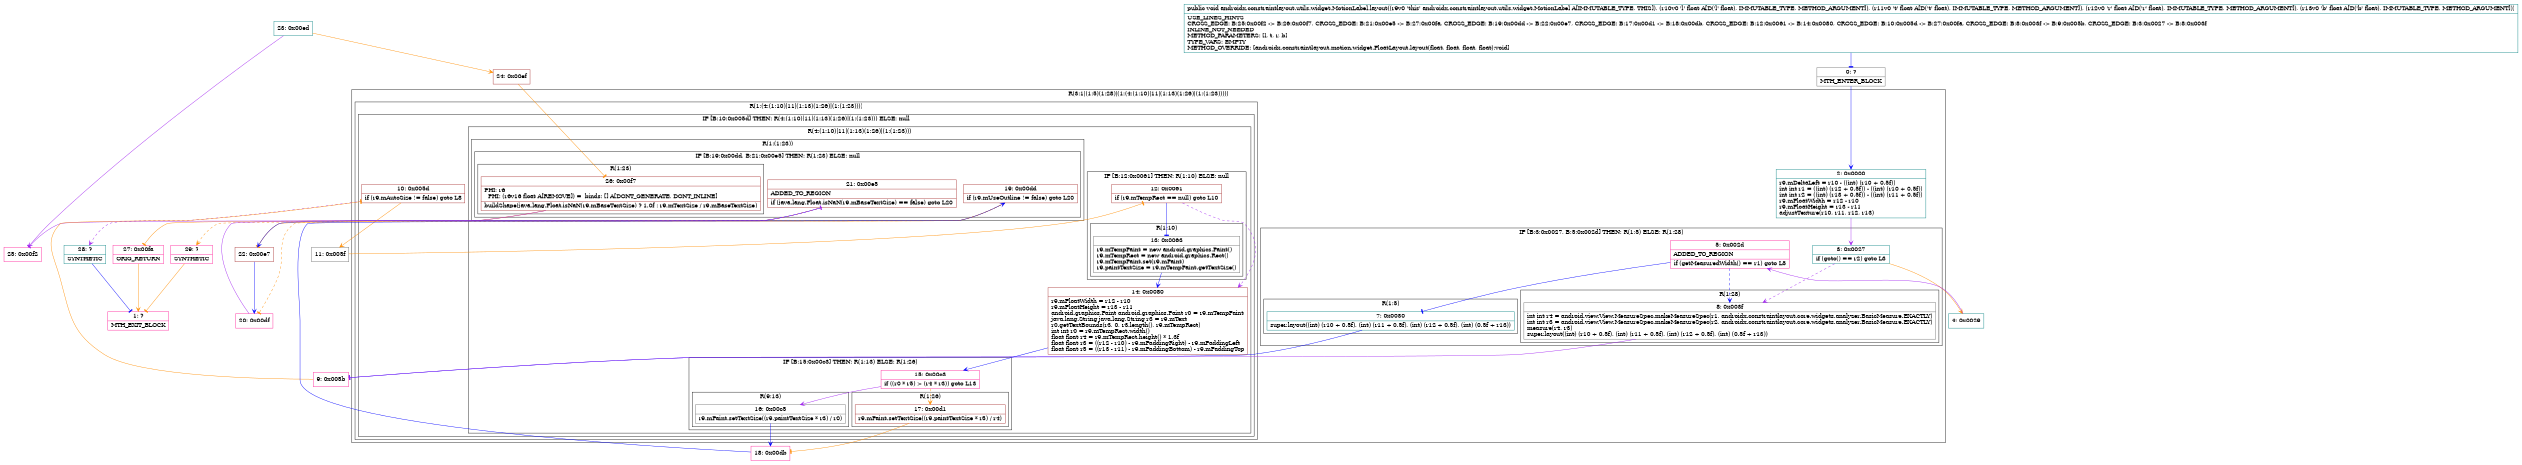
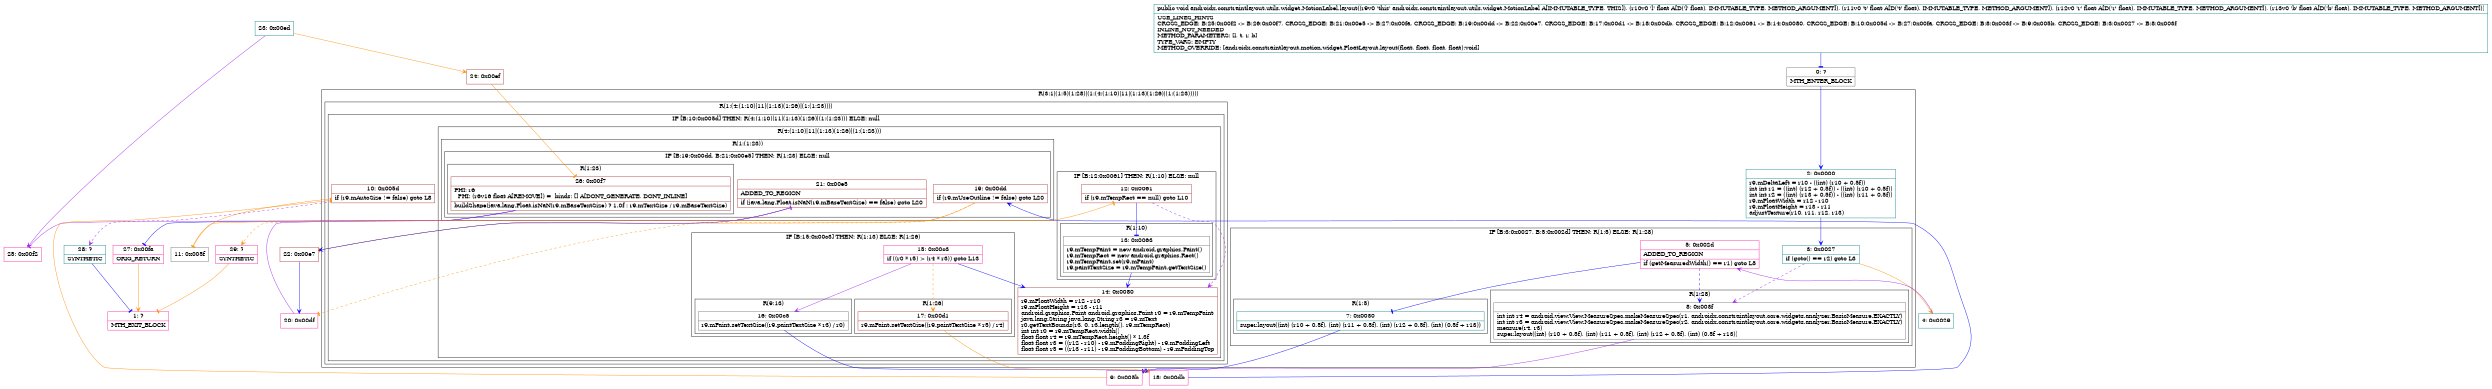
  digraph {
    node [color=deeppink shape=record]
    edge [arrowhead=vee color=darkorange]
    n1 [color=teal label="{7\:\ 0x0030|super.layout((int) (r10 + 0.5f), (int) (r11 + 0.5f), (int) (r12 + 0.5f), (int) (0.5f + r13))\l}"]
    n2 [color=gray40 label="{8\:\ 0x003f|int int r4 = android.view.View.MeasureSpec.makeMeasureSpec(r1, androidx.constraintlayout.core.widgets.analyzer.BasicMeasure.EXACTLY)\lint int r3 = android.view.View.MeasureSpec.makeMeasureSpec(r2, androidx.constraintlayout.core.widgets.analyzer.BasicMeasure.EXACTLY)\lmeasure(r4, r3)\lsuper.layout((int) (r10 + 0.5f), (int) (r11 + 0.5f), (int) (r12 + 0.5f), (int) (0.5f + r13))\l}"]
    n3 [color=teal label="{3\:\ 0x0027|if (goto() == r2) goto L3\l}"]
    n4 [label="{5\:\ 0x002d|ADDED_TO_REGION\l|if (getMeasuredWidth() == r1) goto L5\l}"]
    n5 [color=gray40 label="{13\:\ 0x0063|r9.mTempPaint = new android.graphics.Paint()\lr9.mTempRect = new android.graphics.Rect()\lr9.mTempPaint.set(r9.mPaint)\lr9.paintTextSize = r9.mTempPaint.getTextSize()\l}"]
    n6 [color=brown label="{12\:\ 0x0061|if (r9.mTempRect == null) goto L10\l}"]
    n7 [color=gray40 label="{16\:\ 0x00c5|r9.mPaint.setTextSize((r9.paintTextSize * r3) \/ r0)\l}"]
    n8 [color=brown label="{17\:\ 0x00d1|r9.mPaint.setTextSize((r9.paintTextSize * r5) \/ r4)\l}"]
    n9 [label="{15\:\ 0x00c3|if ((r0 * r5) \> (r4 * r3)) goto L13\l}"]
    n10 [color=brown label="{26\:\ 0x00f7|PHI: r6 \l  PHI: (r6v16 float A[REMOVE]) =  binds: [] A[DONT_GENERATE, DONT_INLINE]\l|buildShape(java.lang.Float.isNaN(r9.mBaseTextSize) ? 1.0f : r9.mTextSize \/ r9.mBaseTextSize)\l}"]
    n11 [color=brown label="{19\:\ 0x00dd|if (r9.mUseOutline != false) goto L20\l}"]
    n12 [color=brown label="{21\:\ 0x00e5|ADDED_TO_REGION\l|if (java.lang.Float.isNaN(r9.mBaseTextSize) == false) goto L20\l}"]
    n13 [color=brown label="{14\:\ 0x0080|r9.mFloatWidth = r12 \- r10\lr9.mFloatHeight = r13 \- r11\landroid.graphics.Paint android.graphics.Paint r0 = r9.mTempPaint\ljava.lang.String java.lang.String r3 = r9.mText\lr0.getTextBounds(r3, 0, r3.length(), r9.mTempRect)\lint int r0 = r9.mTempRect.width()\lfloat float r4 = r9.mTempRect.height() * 1.3f\lfloat float r3 = ((r12 \- r10) \- r9.mPaddingRight) \- r9.mPaddingLeft\lfloat float r5 = ((r13 \- r11) \- r9.mPaddingBottom) \- r9.mPaddingTop\l}"]
    n14 [color=brown label="{10\:\ 0x005d|if (r9.mAutoSize != false) goto L8\l}"]
    n15 [color=teal label="{2\:\ 0x0000|r9.mDeltaLeft = r10 \- ((int) (r10 + 0.5f))\lint int r1 = ((int) (r12 + 0.5f)) \- ((int) (r10 + 0.5f))\lint int r2 = ((int) (r13 + 0.5f)) \- ((int) (r11 + 0.5f))\lr9.mFloatWidth = r12 \- r10\lr9.mFloatHeight = r13 \- r11\ladjustTexture(r10, r11, r12, r13)\l}"]
    n16 [label="{9\:\ 0x005b}"]
    n17 [color=teal label="{4\:\ 0x0029}"]
    n18 [label="{18\:\ 0x00db}"]
    n19 [label="{27\:\ 0x00fa|ORIG_RETURN\l}"]
    n20 [label="{25\:\ 0x00f2}"]
    n21 [label="{20\:\ 0x00df}"]
    n22 [color=brown label="{22\:\ 0x00e7}"]
    n23 [label="{29\:\ ?|SYNTHETIC\l}"]
    n24 [color=gray40 label="{11\:\ 0x005f}"]
    n25 [color=teal label="{28\:\ ?|SYNTHETIC\l}"]
    n26 [label="{1\:\ ?|MTH_EXIT_BLOCK\l}"]
    n27 [color=gray40 label="{0\:\ ?|MTH_ENTER_BLOCK\l}"]
    n28 [color=teal label="{23\:\ 0x00ed}"]
    n29 [color=brown label="{24\:\ 0x00ef}"]
    n30 [color=teal label="{public void androidx.constraintlayout.utils.widget.MotionLabel.layout((r9v0 'this' androidx.constraintlayout.utils.widget.MotionLabel A[IMMUTABLE_TYPE, THIS]), (r10v0 'l' float A[D('l' float), IMMUTABLE_TYPE, METHOD_ARGUMENT]), (r11v0 't' float A[D('t' float), IMMUTABLE_TYPE, METHOD_ARGUMENT]), (r12v0 'r' float A[D('r' float), IMMUTABLE_TYPE, METHOD_ARGUMENT]), (r13v0 'b' float A[D('b' float), IMMUTABLE_TYPE, METHOD_ARGUMENT]))  | USE_LINES_HINTS\lCROSS_EDGE: B:25:0x00f2 \-\> B:26:0x00f7, CROSS_EDGE: B:21:0x00e5 \-\> B:27:0x00fa, CROSS_EDGE: B:19:0x00dd \-\> B:22:0x00e7, CROSS_EDGE: B:17:0x00d1 \-\> B:18:0x00db, CROSS_EDGE: B:12:0x0061 \-\> B:14:0x0080, CROSS_EDGE: B:10:0x005d \-\> B:27:0x00fa, CROSS_EDGE: B:8:0x003f \-\> B:9:0x005b, CROSS_EDGE: B:3:0x0027 \-\> B:8:0x003f\lINLINE_NOT_NEEDED\lMETHOD_PARAMETERS: [l, t, r, b]\lTYPE_VARS: EMPTY\lMETHOD_OVERRIDE: [androidx.constraintlayout.motion.widget.FloatLayout.layout(float, float, float, float):void]\l}"]
    subgraph cluster_1 {
      label="R(3:1|(1:5)(1:28)|(1:(4:(1:10)|11|(1:13)(1:26)|(1:(1:23)))))"
      n15
      subgraph cluster_2 {
        label="IF [B:3:0x0027, B:5:0x002d] THEN: R(1:5) ELSE: R(1:28)"
        n3
        n4
        subgraph cluster_3 {
          label="R(1:5)"
          n1
        }
        subgraph cluster_4 {
          label="R(1:28)"
          n2
        }
      }
      subgraph cluster_5 {
        label="R(1:(4:(1:10)|11|(1:13)(1:26)|(1:(1:23))))"
        subgraph cluster_6 {
          label="IF [B:10:0x005d] THEN: R(4:(1:10)|11|(1:13)(1:26)|(1:(1:23))) ELSE: null"
          n14
          subgraph cluster_7 {
            label="R(4:(1:10)|11|(1:13)(1:26)|(1:(1:23)))"
            n13
            subgraph cluster_8 {
              label="IF [B:12:0x0061] THEN: R(1:10) ELSE: null"
              n6
              subgraph cluster_9 {
                label="R(1:10)"
                n5
              }
            }
            subgraph cluster_10 {
              label="IF [B:15:0x00c3] THEN: R(1:13) ELSE: R(1:26)"
              n9
              subgraph cluster_11 {
                label="R(9:13)"
                n7
              }
              subgraph cluster_12 {
                label="R(1:26)"
                n8
              }
            }
            subgraph cluster_13 {
              label="R(1:(1:23))"
              subgraph cluster_14 {
                label="IF [B:19:0x00dd, B:21:0x00e5] THEN: R(1:23) ELSE: null"
                n11
                n12
                subgraph cluster_15 {
                  label="R(1:23)"
                  n10
                }
              }
            }
          }
        }
      }
    }
    n1 -> n16 [arrowhead=tee color=blue]
-   n2 -> n16 [arrowhead=tee color=purple]
+   n2 -> n16 [color=purple]
    n3 -> n2 [color=purple style=dashed]
    n3 -> n17
    n4 -> n1 [arrowhead=tee color=blue]
    n4 -> n2 [color=blue style=dashed]
    n5 -> n13 [color=blue]
    n6 -> n5 [arrowhead=tee color=blue]
    n6 -> n13 [color=purple style=dashed]
    n7 -> n18 [color=blue]
    n8 -> n18 [arrowhead=tee]
    n9 -> n7 [color=purple]
    n9 -> n8 [style=dashed]
-   n10 -> n19 [arrowhead=tee]
+   n10 -> n19 [arrowhead=tee color=blue]
    n10 -> n20 [arrowhead=tee color=purple]
    n11 -> n21 [arrowhead=tee style=dashed]
    n11 -> n22 [arrowhead=tee]
    n12 -> n22 [color=blue]
    n12 -> n23 [style=dashed]
-   n13 -> n9 [color=blue]
-   n14 -> n24
+   n9 -> n13 [color=blue]
+   n14 -> n24 [arrowhead=tee]
    n14 -> n25 [color=purple style=dashed]
-   n15 -> n3 [color=purple]
+   n15 -> n3 [color=blue]
    n16 -> n14 [arrowhead=tee]
    n17 -> n4 [color=purple]
    n18 -> n11 [color=blue]
    n19 -> n26
    n21 -> n12 [arrowhead=tee color=purple]
    n22 -> n21 [color=blue]
    n23 -> n26 [arrowhead=tee]
    n24 -> n6 [arrowhead=tee]
    n25 -> n26 [arrowhead=tee color=blue]
    n27 -> n15 [color=blue]
    n28 -> n20 [color=purple]
    n28 -> n29
    n29 -> n10 [arrowhead=tee]
    n30 -> n27 [arrowhead=tee color=blue]
  }
